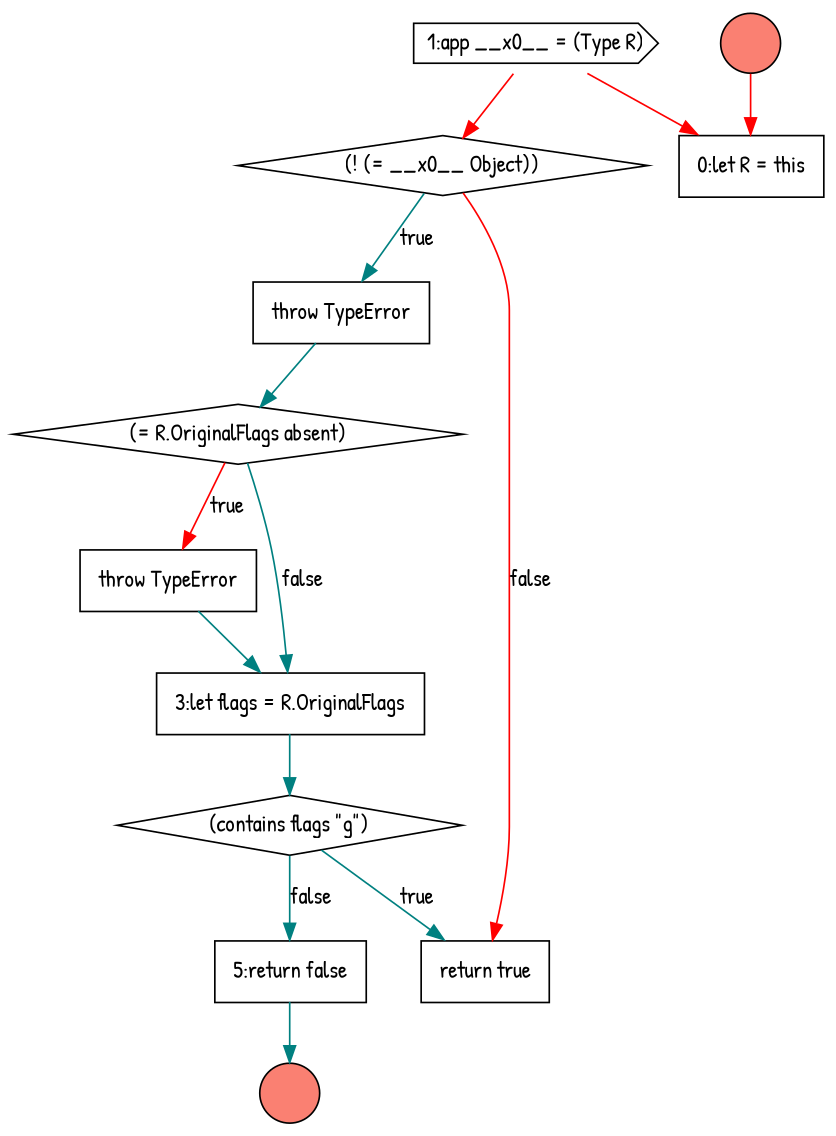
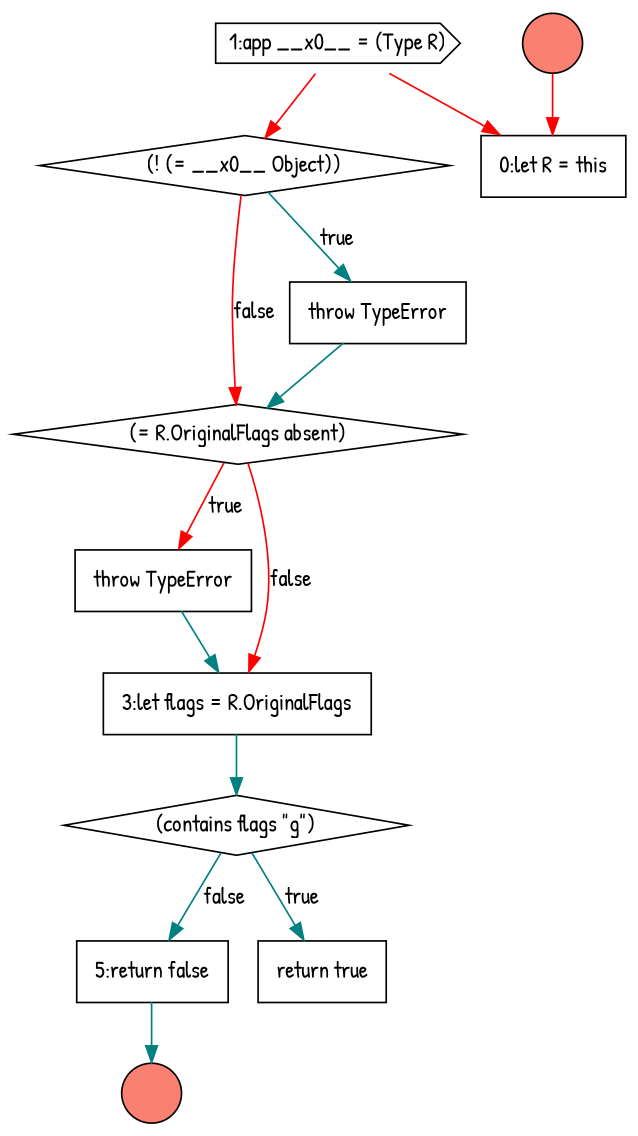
  digraph {
    fontname="Patrick Hand"
    node [color=black fillcolor=white fontname="Patrick Hand" shape=none style=filled]
    edge [color=teal fontname="Patrick Hand"]
    n1 [label=<<font color="black">1:app __x0__ = (Type R)</font>> shape=cds]
    n2 [label=<<font color="black">(! (= __x0__ Object))</font>> shape=diamond]
    n3 [label=<<font color="black">     <table border="0" cellborder="1" cellspacing="0" cellpadding="10">       <tr><td align="left">0:let R = this</td></tr>     </table>   </font>> margin=0]
    n4 [label=<<font color="black">(= R.OriginalFlags absent)</font>> shape=diamond]
    n5 [label=<<font color="black">     <table border="0" cellborder="1" cellspacing="0" cellpadding="10">       <tr><td align="left">throw TypeError</td></tr>     </table>   </font>> margin=0]
    n6 [label=<<font color="black">     <table border="0" cellborder="1" cellspacing="0" cellpadding="10">       <tr><td align="left">5:return false</td></tr>     </table>   </font>> margin=0]
    n7 [fillcolor=salmon label=" " shape=circle]
    n8 [label=<<font color="black">     <table border="0" cellborder="1" cellspacing="0" cellpadding="10">       <tr><td align="left">throw TypeError</td></tr>     </table>   </font>> margin=0]
    n9 [label=<<font color="black">     <table border="0" cellborder="1" cellspacing="0" cellpadding="10">       <tr><td align="left">3:let flags = R.OriginalFlags</td></tr>     </table>   </font>> margin=0]
    n10 [label=<<font color="black">(contains flags &quot;g&quot;)</font>> shape=diamond]
    n11 [label=<<font color="black">     <table border="0" cellborder="1" cellspacing="0" cellpadding="10">       <tr><td align="left">return true</td></tr>     </table>   </font>> margin=0]
    n12 [fillcolor=salmon label=" " shape=circle]
    n1 -> n2 [color=red]
    n1 -> n3 [color=red]
-   n2 -> n11 [color=red label=<<font color="black">false</font>>]
+   n2 -> n4 [color=red label=<<font color="black">false</font>>]
    n2 -> n5 [label=<<font color="black">true</font>>]
    n4 -> n8 [color=red label=<<font color="black">true</font>>]
-   n4 -> n9 [label=<<font color="black">false</font>>]
+   n4 -> n9 [color=red label=<<font color="black">false</font>>]
    n5 -> n4
    n6 -> n7
    n8 -> n9
    n9 -> n10
    n10 -> n6 [label=<<font color="black">false</font>>]
    n10 -> n11 [label=<<font color="black">true</font>>]
    n12 -> n3 [color=red]
  }
